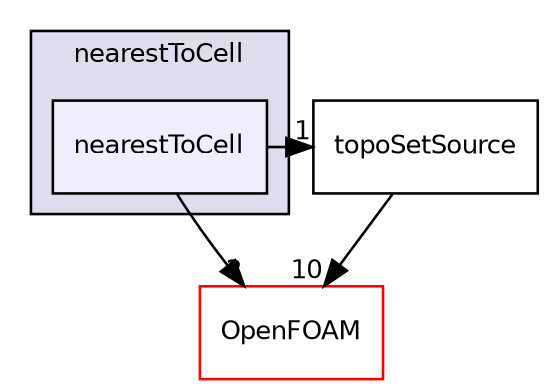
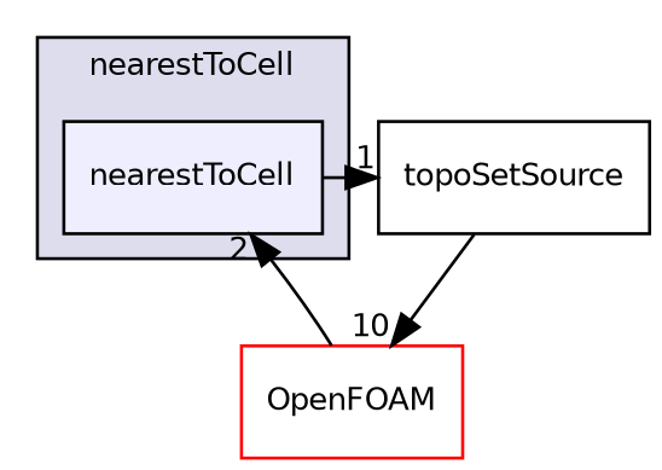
  digraph {
    compound=true
    node [fontname=Helvetica fontsize=10 shape=box]
    edge [labeldistance=1.5 labelfontname=Helvetica labelfontsize=10]
    n1 [fillcolor="#eeeeff" label=nearestToCell pencolor=black style=filled]
    n2 [label=topoSetSource]
    n3 [color=red label=OpenFOAM]
    subgraph cluster_1 {
      bgcolor="#ddddee"
      fontname=Helvetica
      fontsize=10
      label=nearestToCell
      pencolor=black
      n1
    }
    n1 -> n2 [headlabel=1]
-   n1 -> n3 [headlabel=2]
+   n3 -> n1 [headlabel=2]
    n2 -> n3 [headlabel=10]
  }
